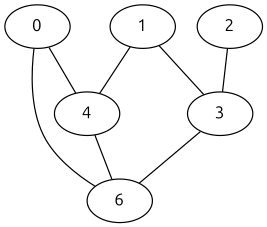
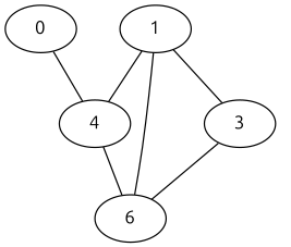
  graph {
    fontname=Ubuntu
    node [fontname=Ubuntu type=intersection]
    edge [fontname=Ubuntu frequency=1 type0=line]
    0 [type=corner x=245 y=120]
    4 [x=72 y=378]
    3 [x=279 y=123]
    n4 [label=6 x=461 y=380]
    1 [type=corner x=46 y=363]
-   2 [type=endpoint x=260 y=84]
    0 -- 4 [angle0=-.98]
    4 -- n4 [angle0=447.79 type0=arc]
    3 -- n4 [angle0=.95]
    1 -- 4 [angle0=.52]
    1 -- 3 [angle0=.09]
-   0 -- n4 [angle0=472.30 type0=arc]
-   2 -- 3 [angle0=1.12]
+   1 -- n4 [angle0=472.30 type0=arc]
  }
